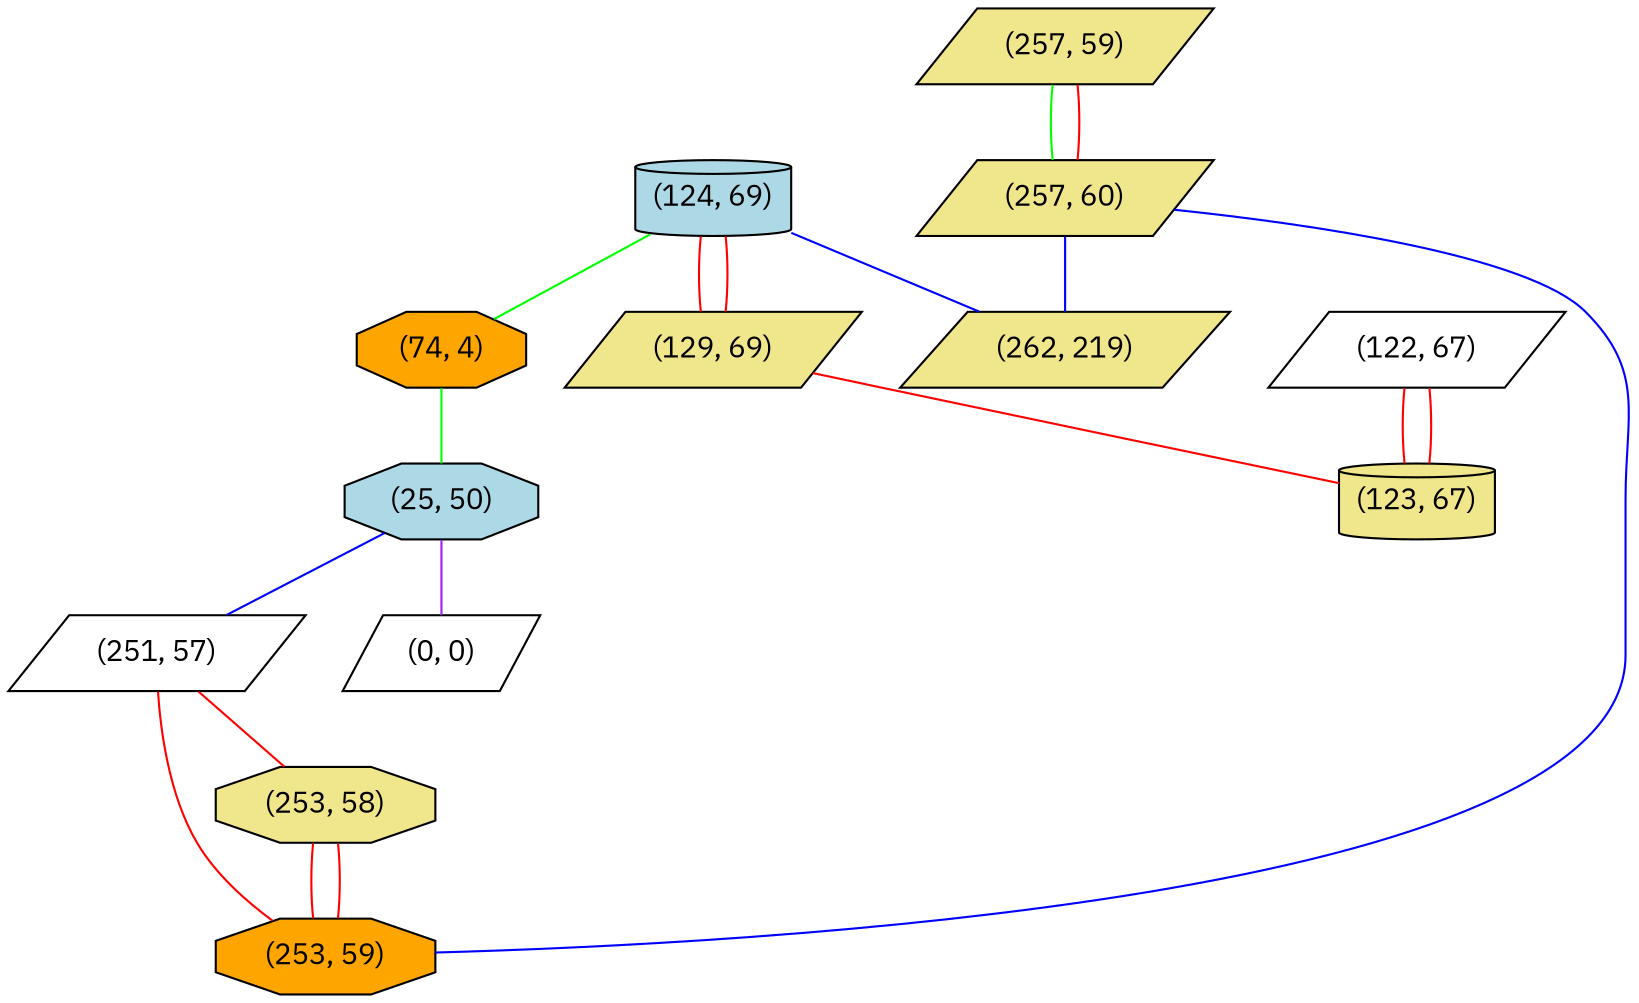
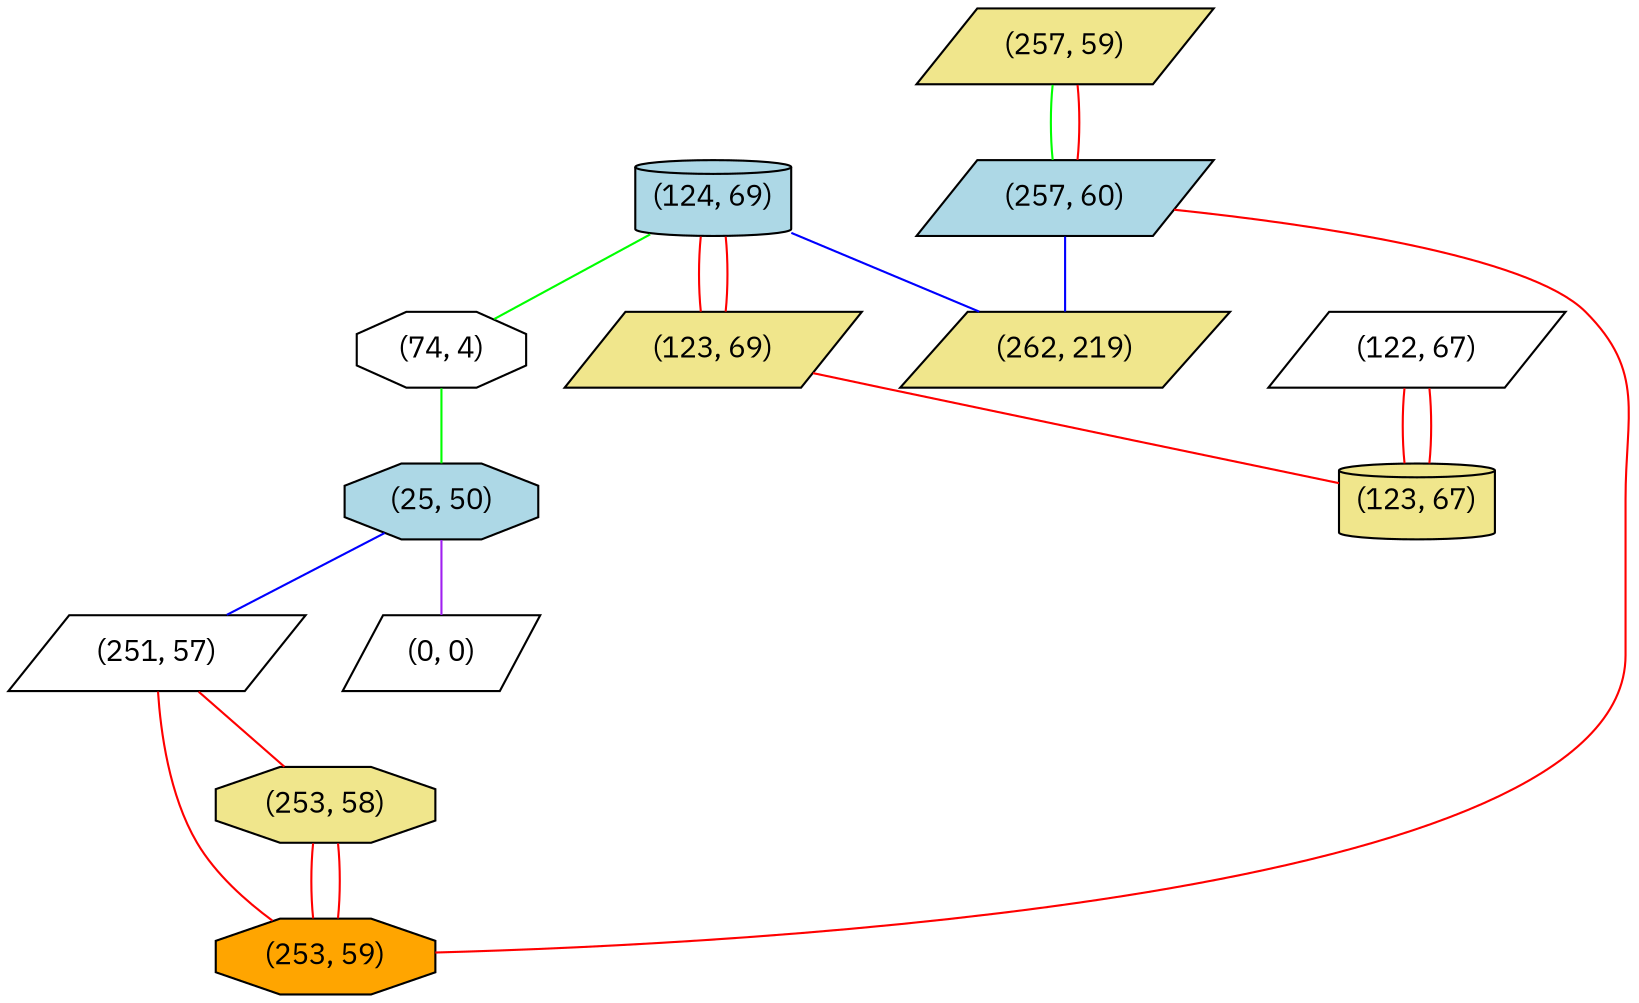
  graph {
    fontname="IBM Plex Sans"
    node [fillcolor=khaki fontname="IBM Plex Sans" shape=parallelogram style=filled]
    edge [color=red fontname="IBM Plex Sans" weight=1]
    "(124, 69)" [fillcolor=lightblue shape=cylinder]
-   "(74, 4)" [fillcolor=orange shape=octagon]
-   "(123, 69)" [label="(129, 69)"]
+   "(74, 4)" [fillcolor=white shape=octagon]
+   "(123, 69)"
    "(262, 219)"
    "(25, 50)" [fillcolor=lightblue shape=octagon]
    "(123, 67)" [shape=cylinder]
    "(257, 59)"
-   "(257, 60)"
+   "(257, 60)" [fillcolor=lightblue]
    "(253, 59)" [fillcolor=orange shape=octagon]
    "(251, 57)" [fillcolor=white]
    "(0, 0)" [fillcolor=white]
    "(253, 58)" [shape=octagon]
    "(122, 67)" [fillcolor=white]
    "(124, 69)" -- "(74, 4)" [color=green weight=2]
    "(124, 69)" -- "(123, 69)"
    "(124, 69)" -- "(123, 69)"
    "(124, 69)" -- "(262, 219)" [color=blue]
    "(74, 4)" -- "(25, 50)" [color=green weight=3]
    "(123, 69)" -- "(123, 67)"
    "(25, 50)" -- "(251, 57)" [color=blue]
    "(25, 50)" -- "(0, 0)" [color=purple weight=4]
    "(257, 59)" -- "(257, 60)" [color=green weight=2]
    "(257, 59)" -- "(257, 60)"
    "(257, 60)" -- "(262, 219)" [color=blue weight=3]
-   "(257, 60)" -- "(253, 59)" [color=blue]
+   "(257, 60)" -- "(253, 59)"
    "(251, 57)" -- "(253, 59)"
    "(251, 57)" -- "(253, 58)"
    "(253, 58)" -- "(253, 59)"
    "(253, 58)" -- "(253, 59)"
    "(122, 67)" -- "(123, 67)"
    "(122, 67)" -- "(123, 67)"
  }
